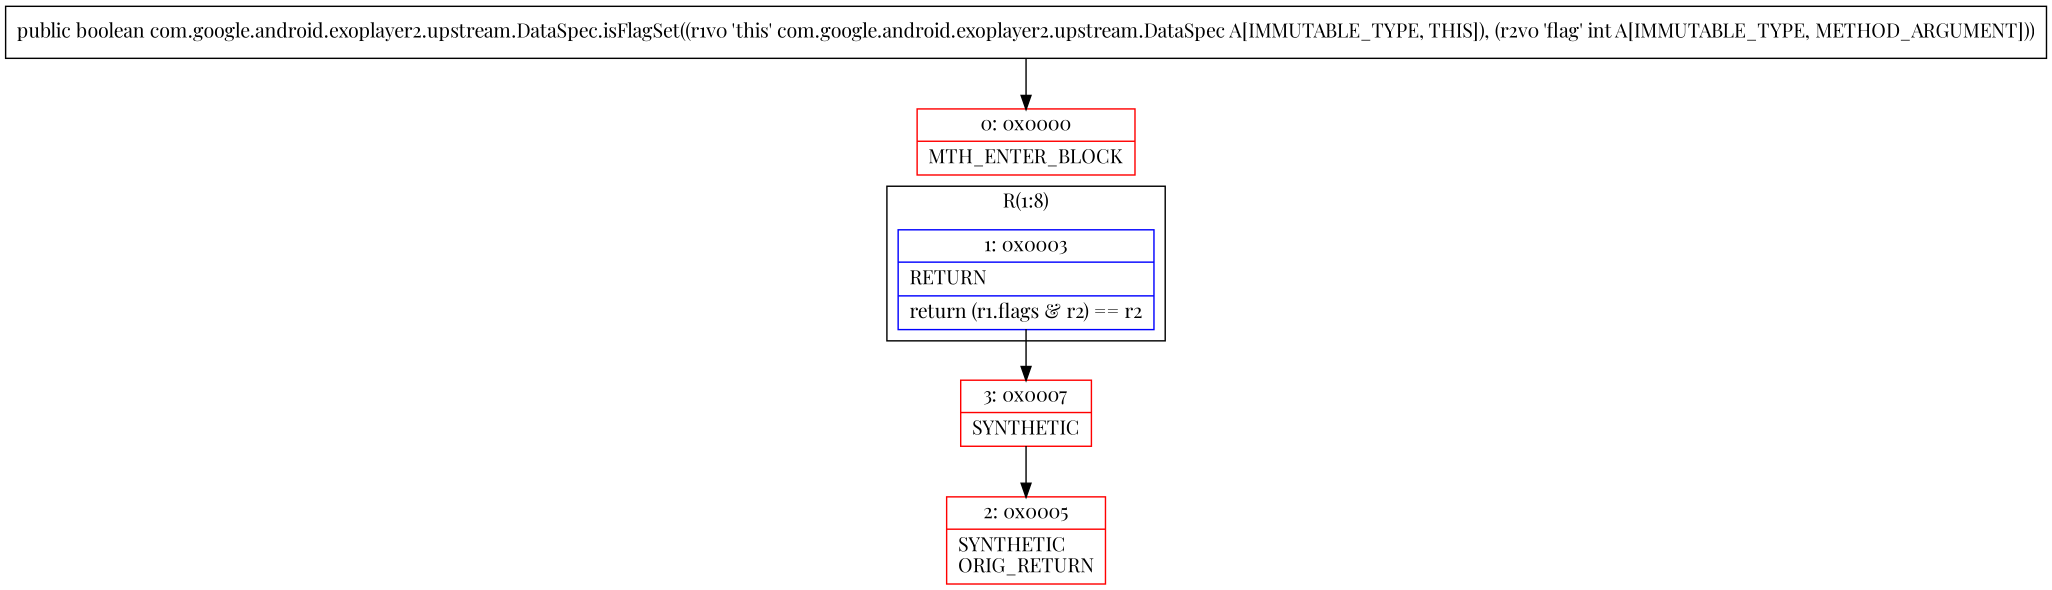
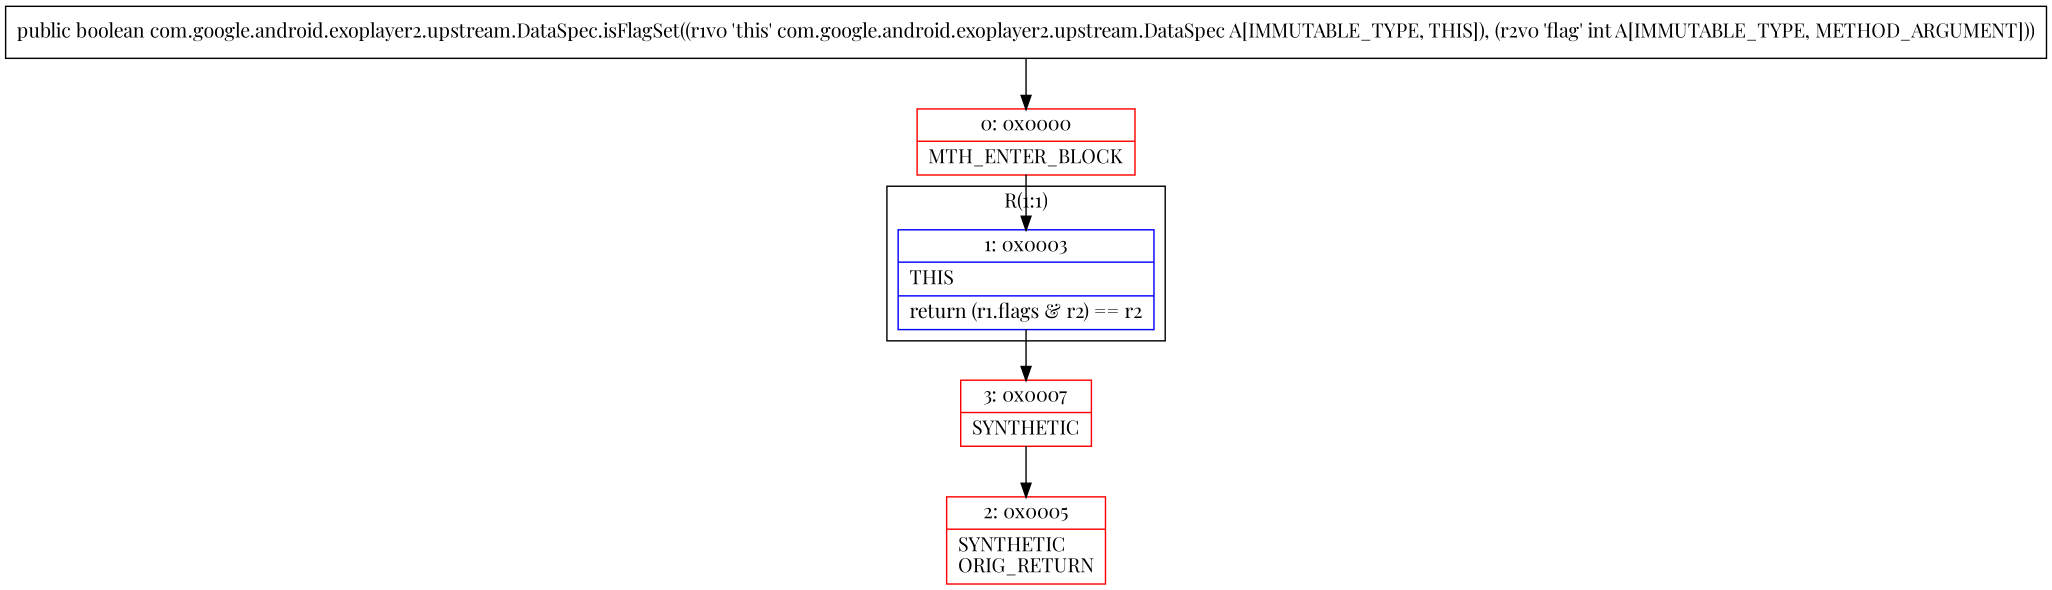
  digraph {
    fontname="Playfair Display"
    node [color=red fontname="Playfair Display" shape=record]
    edge [fontname="Playfair Display"]
-   n1 [color=blue label="{1\:\ 0x0003|RETURN\l|return (r1.flags & r2) == r2\l}"]
+   n1 [color=blue label="{1\:\ 0x0003|THIS\l|return (r1.flags & r2) == r2\l}"]
    n2 [label="{3\:\ 0x0007|SYNTHETIC\l}"]
    n3 [label="{2\:\ 0x0005|SYNTHETIC\lORIG_RETURN\l}"]
    n4 [label="{0\:\ 0x0000|MTH_ENTER_BLOCK\l}"]
    n5 [label="{public boolean com.google.android.exoplayer2.upstream.DataSpec.isFlagSet((r1v0 'this' com.google.android.exoplayer2.upstream.DataSpec A[IMMUTABLE_TYPE, THIS]), (r2v0 'flag' int A[IMMUTABLE_TYPE, METHOD_ARGUMENT])) }" color=""]
    subgraph cluster_1 {
-     label="R(1:8)"
+     label="R(1:1)"
      n1
    }
    n1 -> n2
    n2 -> n3
+   n4 -> n1
    n5 -> n4
  }
